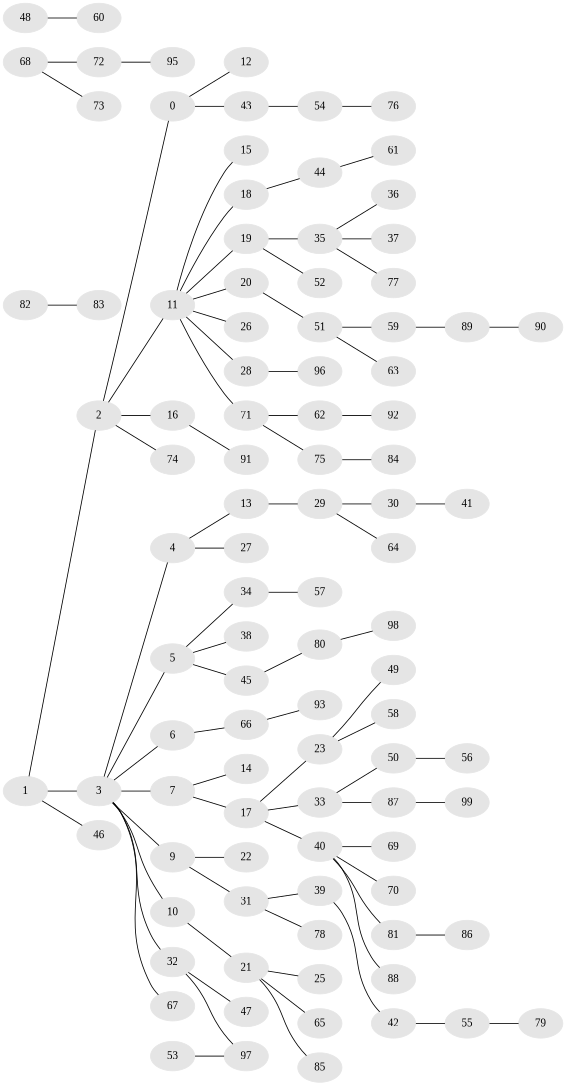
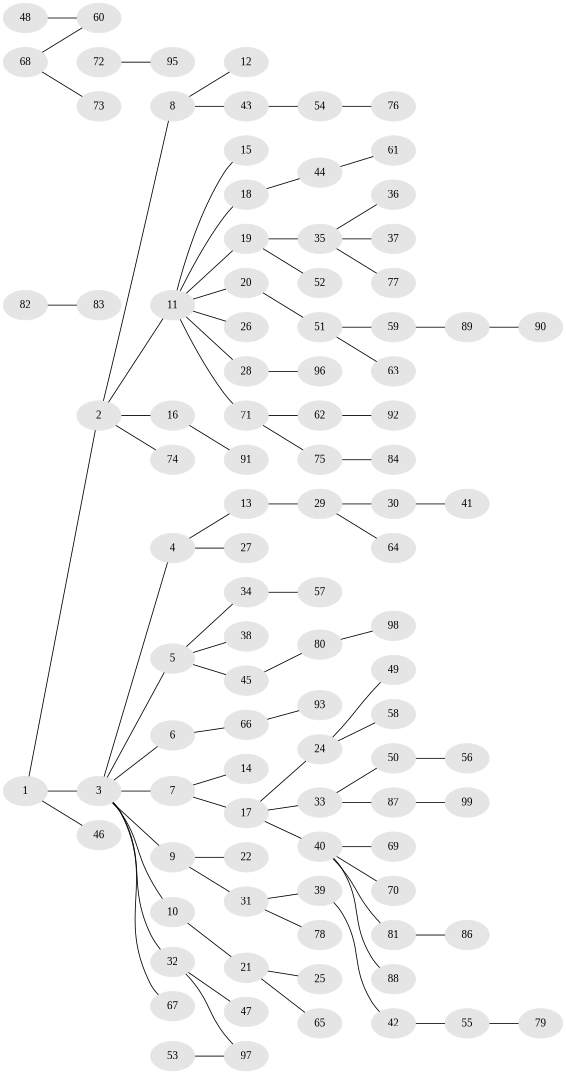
  graph {
    fontname="Liberation Serif"
    rankdir=LR
    node [color=gray90 fontname="Liberation Serif" style=filled]
    edge [fontname="Liberation Serif"]
    1
    2
    3
    46
-   8 [label=0]
+   8
    11
    16
    74
    4
    5
    6
    7
    9
    10
    32
    67
    12
    43
    15
    18
    19
    20
    26
    28
    71
    91
    13
    27
    34
    38
    45
    66
    14
    17
    22
    31
    21
    47
    97
    29
    57
    80
    93
-   23
+   23 [label=24]
    33
    40
    54
    25
    65
-   85
    39
    78
    44
    35
    52
    51
    96
    62
    75
    30
    64
    49
    58
    50
    87
    69
    70
    81
    88
    61
    36
    37
    77
    59
    63
    82
    83
    92
    41
    42
    53
    56
    n83 [label=99]
    48
    60
    55
    86
    79
    76
    98
    89
    68
    72
    73
    90
    95
    84
    1 -- 2
    1 -- 3
    1 -- 46
    2 -- 8
    2 -- 11
    2 -- 16
    2 -- 74
    3 -- 4
    3 -- 5
    3 -- 6
    3 -- 7
    3 -- 9
    3 -- 10
    3 -- 32
    3 -- 67
    8 -- 12
    8 -- 43
    11 -- 15
    11 -- 18
    11 -- 19
    11 -- 20
    11 -- 26
    11 -- 28
    11 -- 71
    16 -- 91
    4 -- 13
    4 -- 27
    5 -- 34
    5 -- 38
    5 -- 45
    6 -- 66
    7 -- 14
    7 -- 17
    9 -- 22
    9 -- 31
    10 -- 21
    32 -- 47
    32 -- 97
    43 -- 54
    18 -- 44
    19 -- 35
    19 -- 52
    20 -- 51
    28 -- 96
    71 -- 62
    71 -- 75
    13 -- 29
    34 -- 57
    45 -- 80
    66 -- 93
    17 -- 23
    17 -- 33
    17 -- 40
    31 -- 39
    31 -- 78
    21 -- 25
    21 -- 65
-   21 -- 85
    29 -- 30
    29 -- 64
    80 -- 98
    23 -- 49
    23 -- 58
    33 -- 50
    33 -- 87
    40 -- 69
    40 -- 70
    40 -- 81
    40 -- 88
    54 -- 76
    39 -- 42
    44 -- 61
    35 -- 36
    35 -- 37
    35 -- 77
    51 -- 59
    51 -- 63
    62 -- 92
    75 -- 84
    30 -- 41
    50 -- 56
    87 -- n83
    81 -- 86
    59 -- 89
    82 -- 83
    42 -- 55
    53 -- 97
    48 -- 60
    55 -- 79
    89 -- 90
-   68 -- 72
+   68 -- 60
    68 -- 73
    72 -- 95
  }
